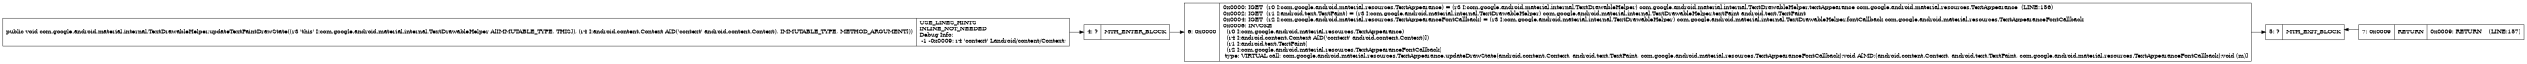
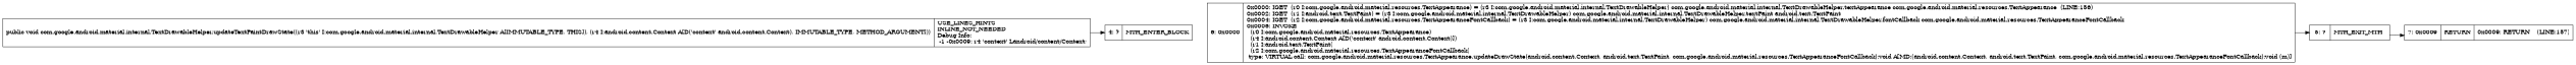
  digraph {
    rankdir=LR
    node [shape=record]
    n1 [label="{4\:\ ?|MTH_ENTER_BLOCK\l}"]
    n2 [label="{6\:\ 0x0000|0x0000: IGET  (r0 I:com.google.android.material.resources.TextAppearance) = (r3 I:com.google.android.material.internal.TextDrawableHelper) com.google.android.material.internal.TextDrawableHelper.textAppearance com.google.android.material.resources.TextAppearance  (LINE:156)\l0x0002: IGET  (r1 I:android.text.TextPaint) = (r3 I:com.google.android.material.internal.TextDrawableHelper) com.google.android.material.internal.TextDrawableHelper.textPaint android.text.TextPaint \l0x0004: IGET  (r2 I:com.google.android.material.resources.TextAppearanceFontCallback) = (r3 I:com.google.android.material.internal.TextDrawableHelper) com.google.android.material.internal.TextDrawableHelper.fontCallback com.google.android.material.resources.TextAppearanceFontCallback \l0x0006: INVOKE  \l  (r0 I:com.google.android.material.resources.TextAppearance)\l  (r4 I:android.content.Context A[D('context' android.content.Context)])\l  (r1 I:android.text.TextPaint)\l  (r2 I:com.google.android.material.resources.TextAppearanceFontCallback)\l type: VIRTUAL call: com.google.android.material.resources.TextAppearance.updateDrawState(android.content.Context, android.text.TextPaint, com.google.android.material.resources.TextAppearanceFontCallback):void A[MD:(android.content.Context, android.text.TextPaint, com.google.android.material.resources.TextAppearanceFontCallback):void (m)]\l}"]
-   n3 [label="{5\:\ ?|MTH_EXIT_BLOCK\l}"]
+   n3 [label="{5\:\ ?|MTH_EXIT_MTH\l}"]
    n4 [label="{7\:\ 0x0009|RETURN\l|0x0009: RETURN    (LINE:157)\l}"]
    n5 [label="{public void com.google.android.material.internal.TextDrawableHelper.updateTextPaintDrawState((r3 'this' I:com.google.android.material.internal.TextDrawableHelper A[IMMUTABLE_TYPE, THIS]), (r4 I:android.content.Context A[D('context' android.content.Context), IMMUTABLE_TYPE, METHOD_ARGUMENT]))  | USE_LINES_HINTS\lINLINE_NOT_NEEDED\lDebug Info:\l  \-1 \-0x0009: r4 'context' Landroid\/content\/Context;\l}"]
-   n1 -> n2
    n2 -> n3
-   n4 -> n3
+   n3 -> n4
    n5 -> n1
  }
